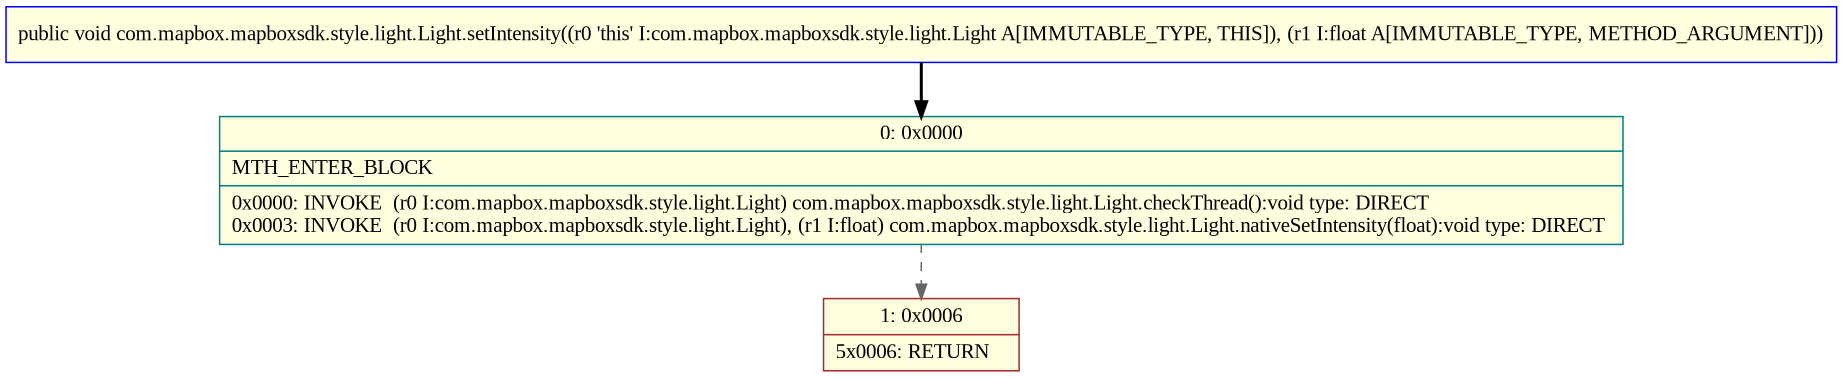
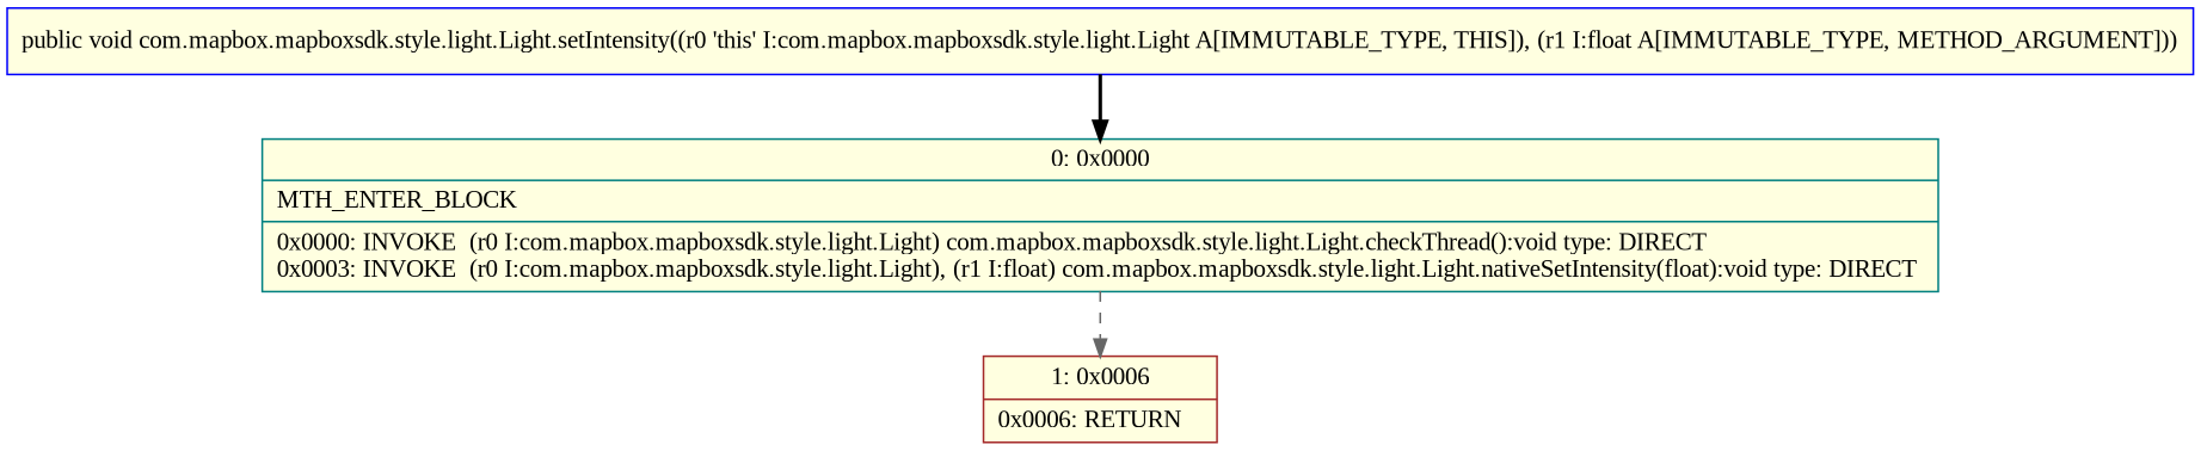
  digraph {
    fontname="Liberation Serif"
    node [shape=record style=filled fillcolor=lightyellow fontname="Liberation Serif"]
    edge [fontname="Liberation Serif"]
    n1 [label="{0\:\ 0x0000|MTH_ENTER_BLOCK\l|0x0000: INVOKE  (r0 I:com.mapbox.mapboxsdk.style.light.Light) com.mapbox.mapboxsdk.style.light.Light.checkThread():void type: DIRECT \l0x0003: INVOKE  (r0 I:com.mapbox.mapboxsdk.style.light.Light), (r1 I:float) com.mapbox.mapboxsdk.style.light.Light.nativeSetIntensity(float):void type: DIRECT \l}" color=teal]
-   n2 [label="{1\:\ 0x0006|5x0006: RETURN   \l}" color=brown]
+   n2 [label="{1\:\ 0x0006|0x0006: RETURN   \l}" color=brown]
    n3 [label="{public void com.mapbox.mapboxsdk.style.light.Light.setIntensity((r0 'this' I:com.mapbox.mapboxsdk.style.light.Light A[IMMUTABLE_TYPE, THIS]), (r1 I:float A[IMMUTABLE_TYPE, METHOD_ARGUMENT])) }" color=blue]
    n1 -> n2 [color=gray40 style=dashed]
    n3 -> n1 [color=black style=bold]
  }
